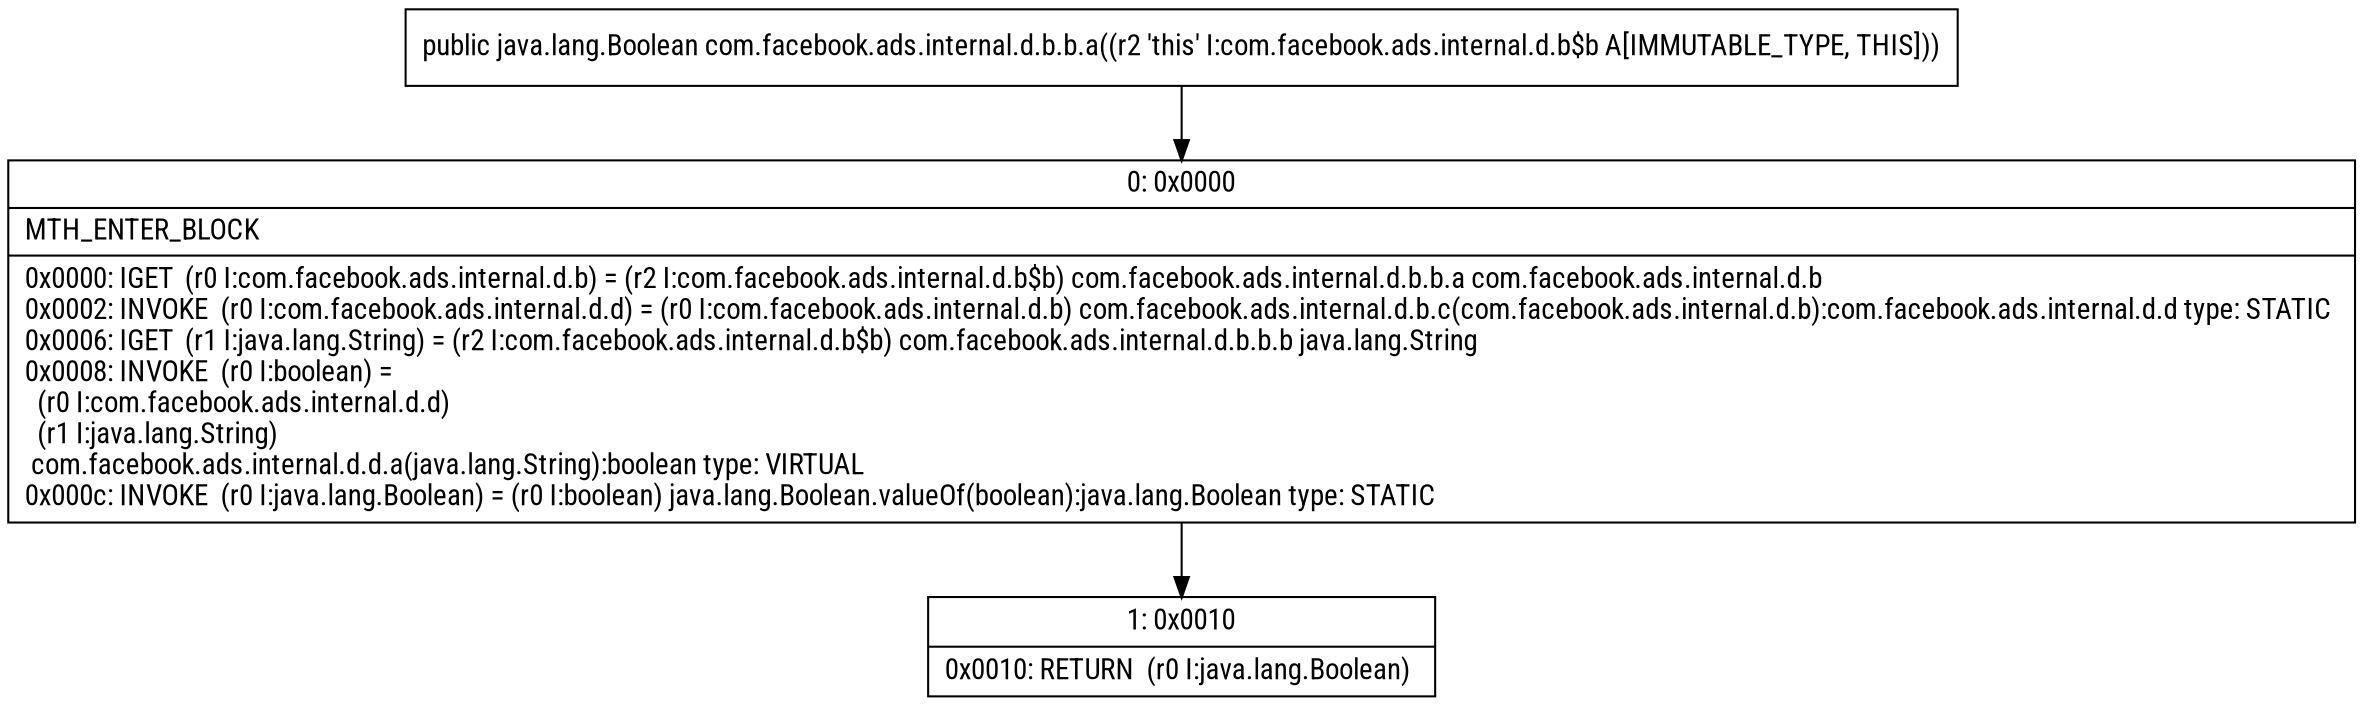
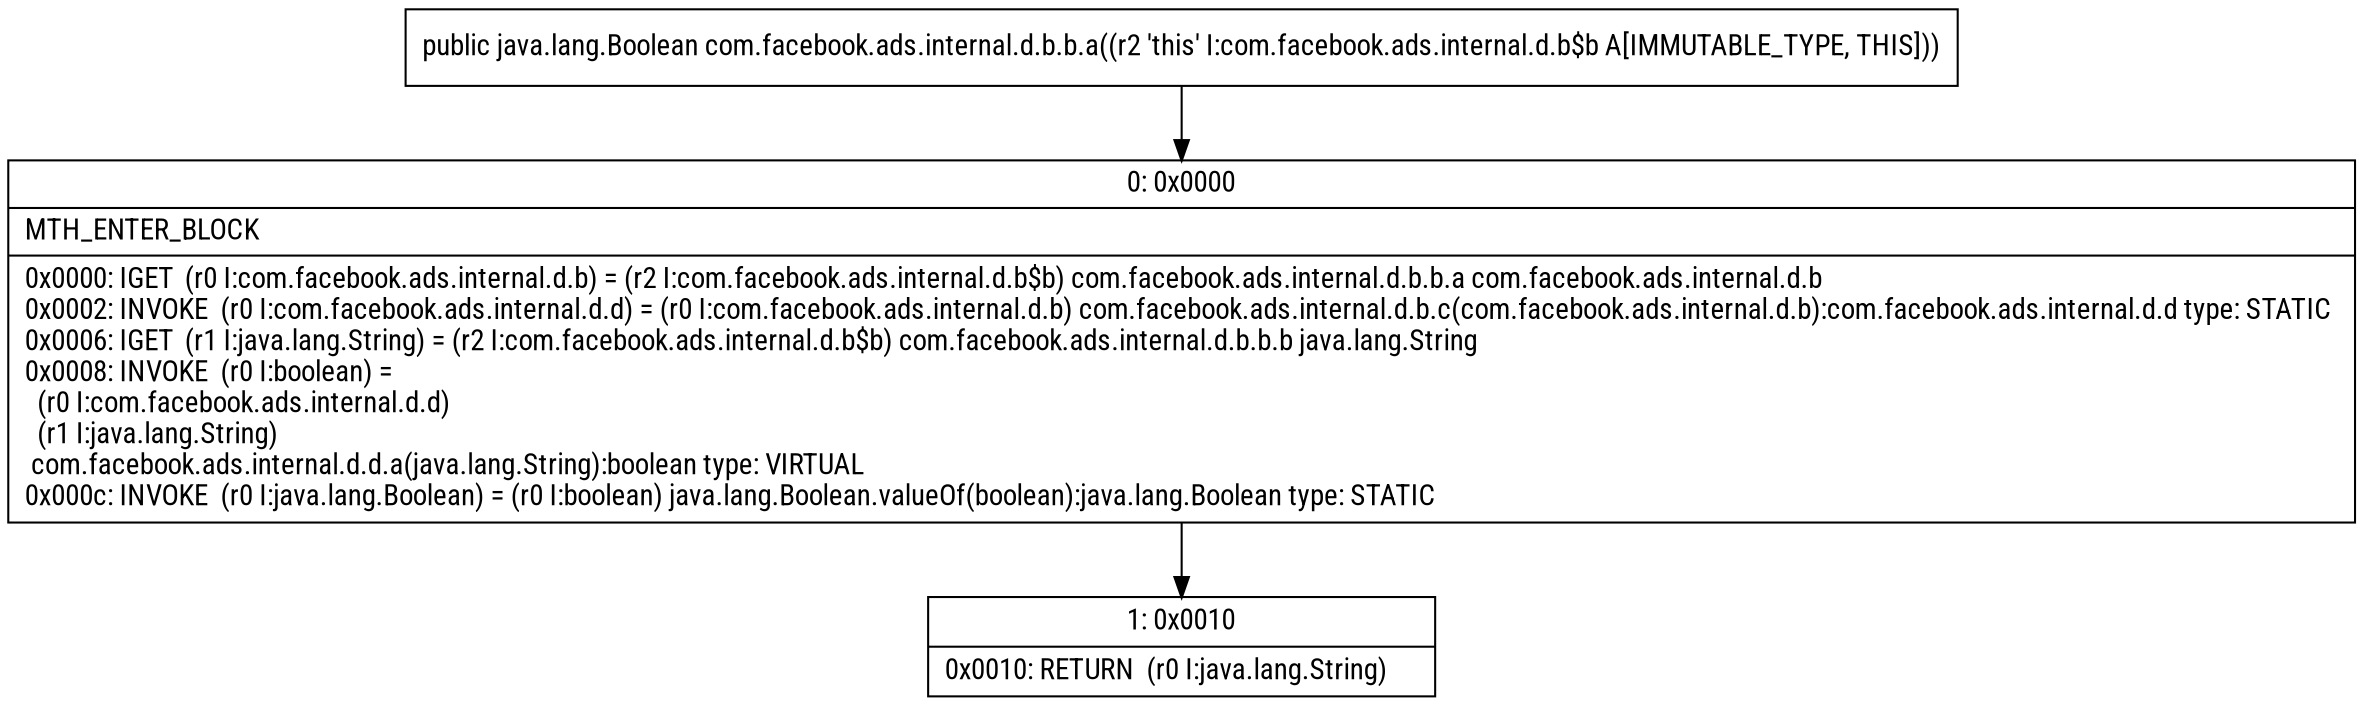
  digraph {
    fontname="Roboto Condensed"
    node [shape=record fontname="Roboto Condensed"]
    edge [fontname="Roboto Condensed"]
    n1 [label="{0\:\ 0x0000|MTH_ENTER_BLOCK\l|0x0000: IGET  (r0 I:com.facebook.ads.internal.d.b) = (r2 I:com.facebook.ads.internal.d.b$b) com.facebook.ads.internal.d.b.b.a com.facebook.ads.internal.d.b \l0x0002: INVOKE  (r0 I:com.facebook.ads.internal.d.d) = (r0 I:com.facebook.ads.internal.d.b) com.facebook.ads.internal.d.b.c(com.facebook.ads.internal.d.b):com.facebook.ads.internal.d.d type: STATIC \l0x0006: IGET  (r1 I:java.lang.String) = (r2 I:com.facebook.ads.internal.d.b$b) com.facebook.ads.internal.d.b.b.b java.lang.String \l0x0008: INVOKE  (r0 I:boolean) = \l  (r0 I:com.facebook.ads.internal.d.d)\l  (r1 I:java.lang.String)\l com.facebook.ads.internal.d.d.a(java.lang.String):boolean type: VIRTUAL \l0x000c: INVOKE  (r0 I:java.lang.Boolean) = (r0 I:boolean) java.lang.Boolean.valueOf(boolean):java.lang.Boolean type: STATIC \l}"]
-   n2 [label="{1\:\ 0x0010|0x0010: RETURN  (r0 I:java.lang.Boolean) \l}"]
+   n2 [label="{1\:\ 0x0010|0x0010: RETURN  (r0 I:java.lang.String) \l}"]
    n3 [label="{public java.lang.Boolean com.facebook.ads.internal.d.b.b.a((r2 'this' I:com.facebook.ads.internal.d.b$b A[IMMUTABLE_TYPE, THIS])) }"]
    n1 -> n2
    n3 -> n1
  }
